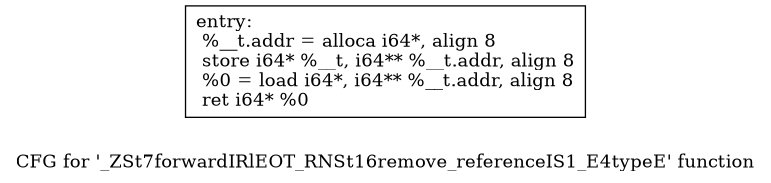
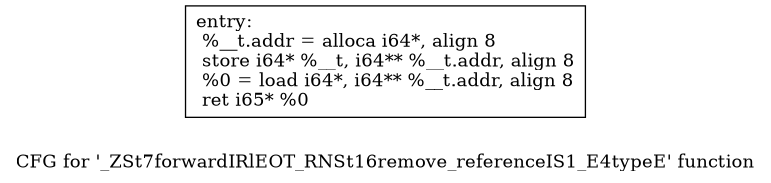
  digraph {
    label="CFG for '_ZSt7forwardIRlEOT_RNSt16remove_referenceIS1_E4typeE' function"
    fontname="DejaVu Serif"
-   n1 [label="{entry:\l  %__t.addr = alloca i64*, align 8\l  store i64* %__t, i64** %__t.addr, align 8\l  %0 = load i64*, i64** %__t.addr, align 8\l  ret i64* %0\l}" shape=record fontname="DejaVu Serif"]
+   n1 [label="{entry:\l  %__t.addr = alloca i64*, align 8\l  store i64* %__t, i64** %__t.addr, align 8\l  %0 = load i64*, i64** %__t.addr, align 8\l  ret i65* %0\l}" shape=record fontname="DejaVu Serif"]
  }
